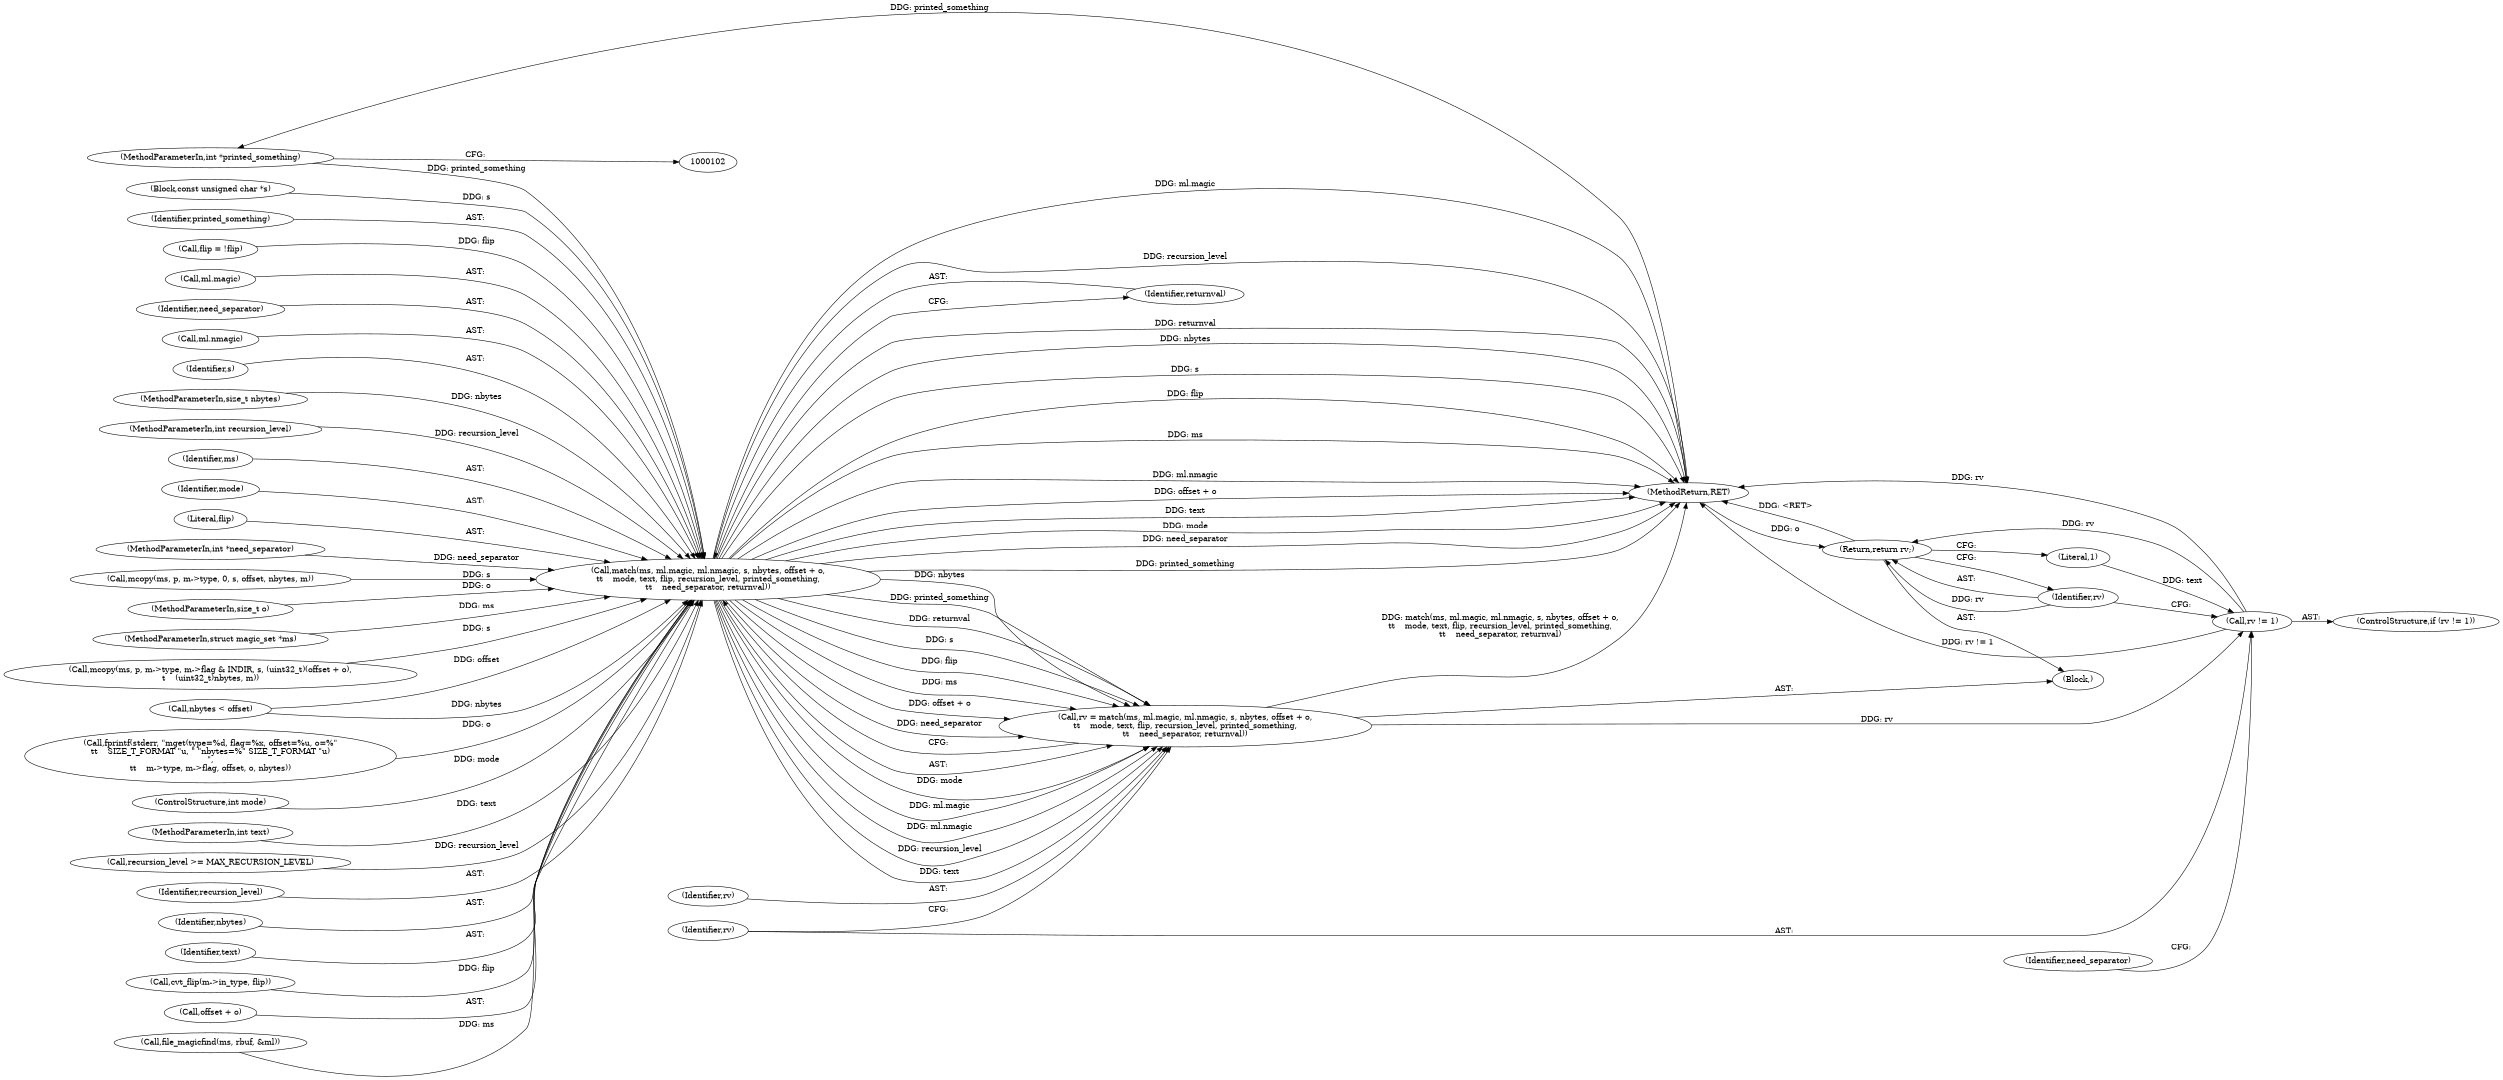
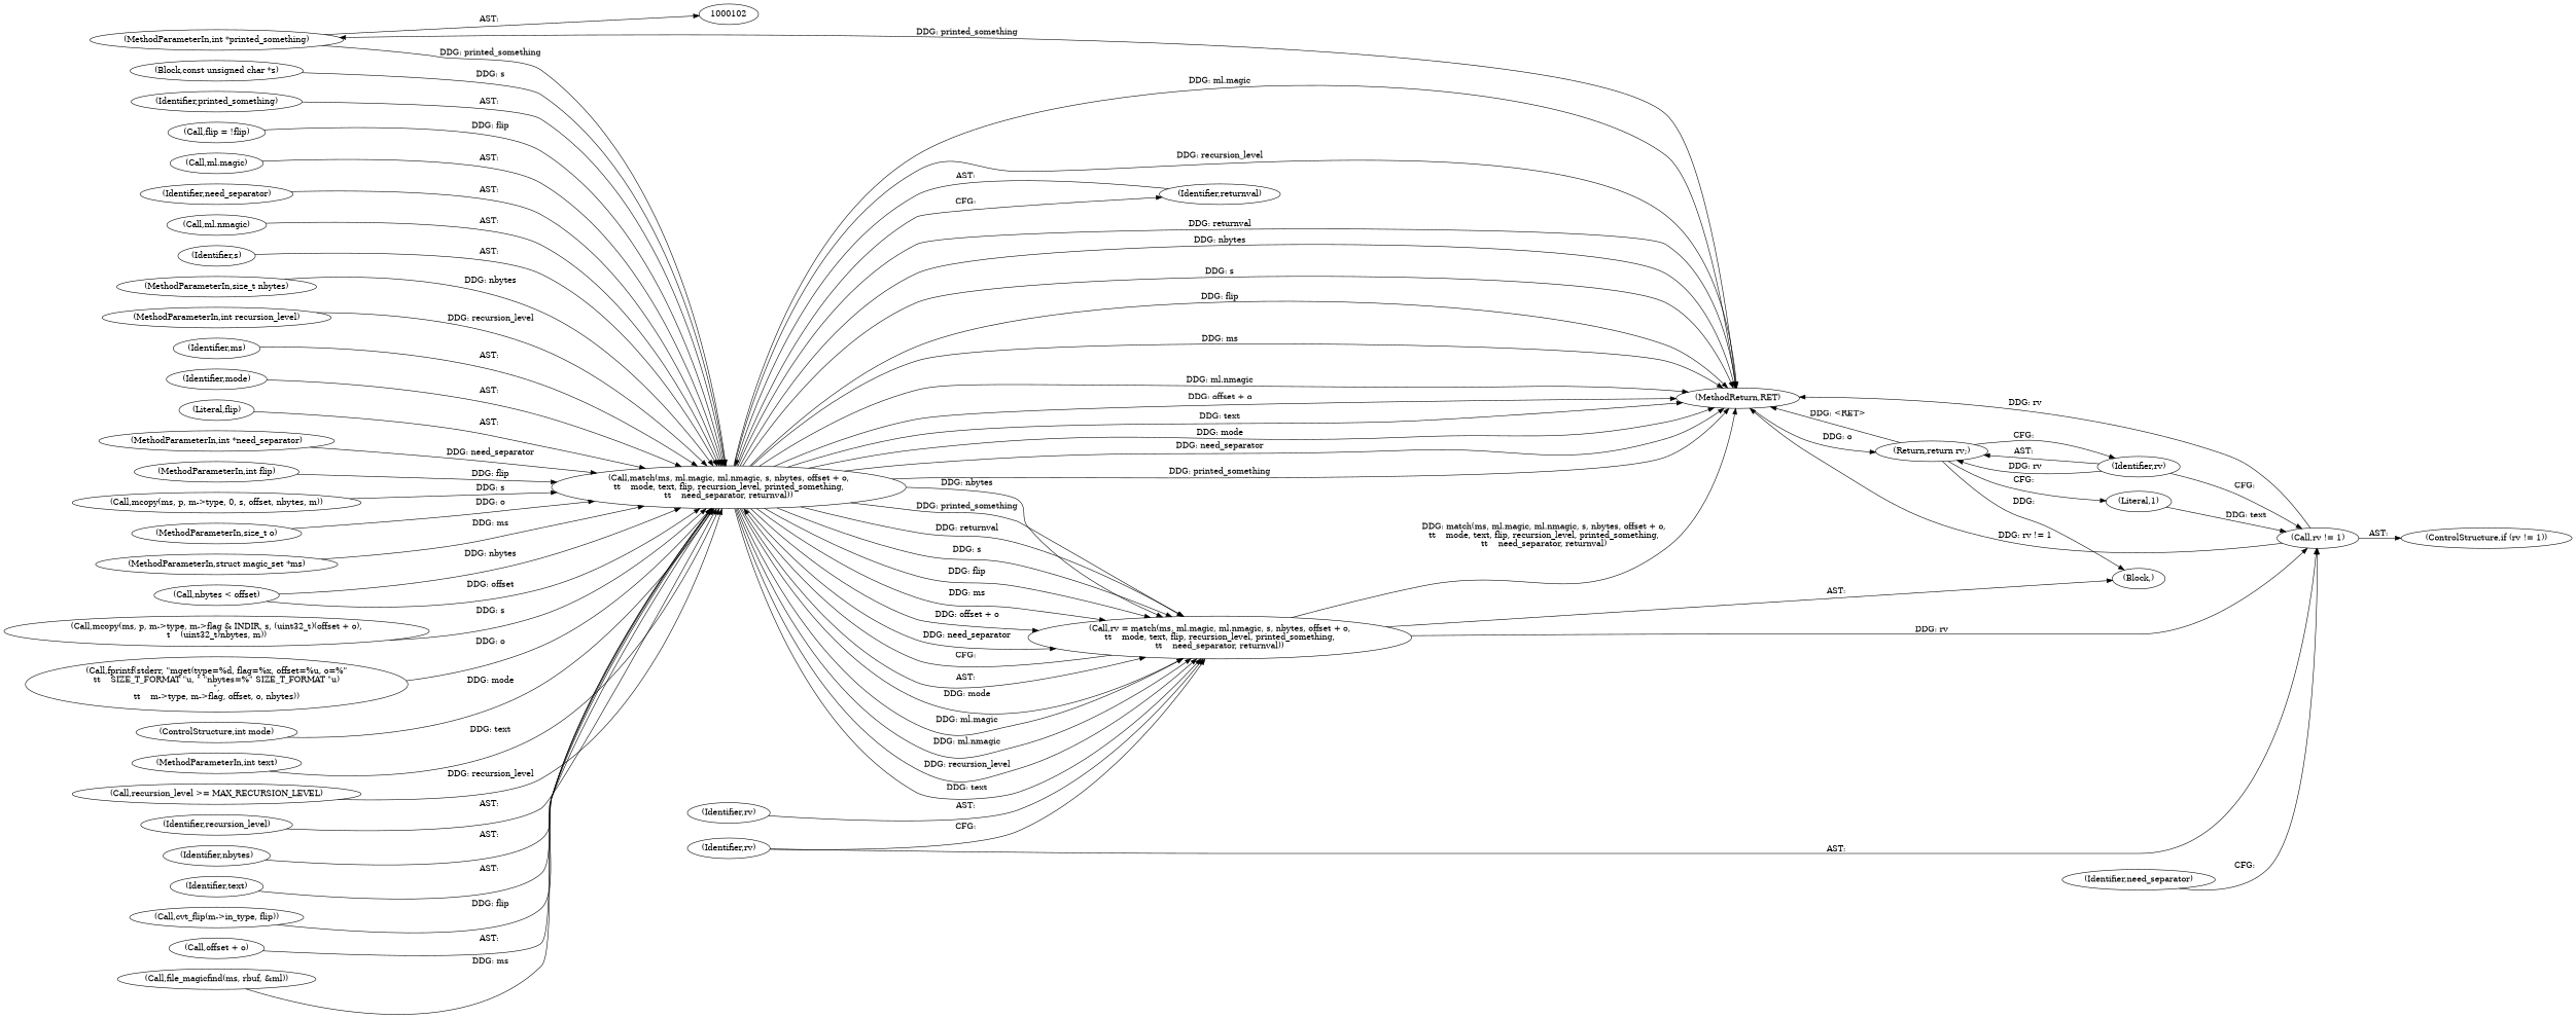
  digraph {
    rankdir=LR
    n1 [label="(MethodParameterIn,int *printed_something)"]
    n2 [label="(Call,match(ms, ml.magic, ml.nmagic, s, nbytes, offset + o,\n\t\t    mode, text, flip, recursion_level, printed_something,\n\t\t    need_separator, returnval))"]
    1000102
    n4 [label="(MethodReturn,RET)"]
    n5 [label="(Call,rv = match(ms, ml.magic, ml.nmagic, s, nbytes, offset + o,\n\t\t    mode, text, flip, recursion_level, printed_something,\n\t\t    need_separator, returnval))"]
    n6 [label="(Identifier,returnval)"]
    n7 [label="(Return,return rv;)"]
    n8 [label="(Call,rv != 1)"]
    n9 [label="(Block,)"]
    n10 [label="(ControlStructure,if (rv != 1))"]
    n11 [label="(Literal,1)"]
    n12 [label="(Identifier,rv)"]
    n13 [label="(Call,ml.nmagic)"]
    n14 [label="(Identifier,s)"]
    n15 [label="(MethodParameterIn,size_t nbytes)"]
    n16 [label="(MethodParameterIn,int recursion_level)"]
    n17 [label="(Identifier,ms)"]
    n18 [label="(Identifier,mode)"]
    n19 [label="(Literal,flip)"]
    n20 [label="(MethodParameterIn,int *need_separator)"]
    n21 [label="(Identifier,rv)"]
+   n22 [label="(MethodParameterIn,int flip)"]
    n23 [label="(Call,mcopy(ms, p, m->type, 0, s, offset, nbytes, m))"]
    n24 [label="(MethodParameterIn,size_t o)"]
    n25 [label="(MethodParameterIn,struct magic_set *ms)"]
    n26 [label="(Call,mcopy(ms, p, m->type, m->flag & INDIR, s, (uint32_t)(offset + o),\n\t    (uint32_t)nbytes, m))"]
    n27 [label="(Call,fprintf(stderr, \"mget(type=%d, flag=%x, offset=%u, o=%\"\n\t\t    SIZE_T_FORMAT \"u, \" \"nbytes=%\" SIZE_T_FORMAT \"u)\n\",\n\t\t    m->type, m->flag, offset, o, nbytes))"]
    n28 [label="(ControlStructure,int mode)"]
    n29 [label="(MethodParameterIn,int text)"]
    n30 [label="(Identifier,rv)"]
    n31 [label="(Call,recursion_level >= MAX_RECURSION_LEVEL)"]
    n32 [label="(Identifier,recursion_level)"]
    n33 [label="(Identifier,nbytes)"]
    n34 [label="(Identifier,text)"]
    n35 [label="(Call,cvt_flip(m->in_type, flip))"]
    n36 [label="(Call,offset + o)"]
    n37 [label="(Call,file_magicfind(ms, rbuf, &ml))"]
    n38 [label="(Block,const unsigned char *s)"]
    n39 [label="(Identifier,printed_something)"]
    n40 [label="(Call,flip = !flip)"]
    n41 [label="(Call,ml.magic)"]
    n42 [label="(Call,nbytes < offset)"]
    n43 [label="(Identifier,need_separator)"]
    n44 [label="(Identifier,need_separator)"]
    n1 -> n2 [label="DDG: printed_something"]
-   n1 -> 1000102 [label="CFG: "]
+   n1 -> 1000102 [label="AST: "]
    n2 -> n4 [label="DDG: ms"]
    n2 -> n4 [label="DDG: ml.nmagic"]
    n2 -> n4 [label="DDG: offset + o"]
    n2 -> n4 [label="DDG: text"]
    n2 -> n4 [label="DDG: mode"]
    n2 -> n4 [label="DDG: need_separator"]
    n2 -> n4 [label="DDG: printed_something"]
    n2 -> n4 [label="DDG: ml.magic"]
    n2 -> n4 [label="DDG: recursion_level"]
    n2 -> n4 [label="DDG: returnval"]
    n2 -> n4 [label="DDG: nbytes"]
    n2 -> n4 [label="DDG: s"]
    n2 -> n4 [label="DDG: flip"]
    n2 -> n5 [label="AST: "]
    n2 -> n5 [label="DDG: mode"]
    n2 -> n5 [label="DDG: ml.magic"]
    n2 -> n5 [label="DDG: ml.nmagic"]
    n2 -> n5 [label="DDG: recursion_level"]
    n2 -> n5 [label="DDG: text"]
    n2 -> n5 [label="DDG: nbytes"]
    n2 -> n5 [label="DDG: printed_something"]
    n2 -> n5 [label="DDG: returnval"]
    n2 -> n5 [label="DDG: s"]
    n2 -> n5 [label="DDG: flip"]
    n2 -> n5 [label="DDG: ms"]
    n2 -> n5 [label="DDG: offset + o"]
    n2 -> n5 [label="DDG: need_separator"]
    n2 -> n6 [label="CFG: "]
    n4 -> n1 [label="DDG: printed_something"]
    n4 -> n7 [label="DDG: o"]
    n5 -> n2 [label="CFG: "]
    n5 -> n4 [label="DDG: match(ms, ml.magic, ml.nmagic, s, nbytes, offset + o,\n\t\t    mode, text, flip, recursion_level, printed_something,\n\t\t    need_separator, returnval)"]
    n5 -> n8 [label="DDG: rv"]
    n5 -> n9 [label="AST: "]
    n6 -> n2 [label="AST: "]
    n7 -> n4 [label="DDG: <RET>"]
-   n7 -> n9 [label="AST: "]
+   n7 -> n9 [label="DDG: "]
    n7 -> n11 [label="CFG: "]
    n7 -> n12 [label="CFG: "]
    n8 -> n4 [label="DDG: rv != 1"]
    n8 -> n4 [label="DDG: rv"]
-   n8 -> n7 [label="DDG: rv"]
    n8 -> n10 [label="AST: "]
    n11 -> n8 [label="DDG: text"]
    n12 -> n7 [label="AST: "]
    n12 -> n7 [label="DDG: rv"]
    n12 -> n8 [label="CFG: "]
    n13 -> n2 [label="AST: "]
    n14 -> n2 [label="AST: "]
    n15 -> n2 [label="DDG: nbytes"]
    n16 -> n2 [label="DDG: recursion_level"]
    n17 -> n2 [label="AST: "]
    n18 -> n2 [label="AST: "]
    n19 -> n2 [label="AST: "]
    n20 -> n2 [label="DDG: need_separator"]
    n21 -> n5 [label="CFG: "]
    n21 -> n8 [label="AST: "]
+   n22 -> n2 [label="DDG: flip"]
    n23 -> n2 [label="DDG: s"]
    n24 -> n2 [label="DDG: o"]
    n25 -> n2 [label="DDG: ms"]
    n26 -> n2 [label="DDG: s"]
    n27 -> n2 [label="DDG: o"]
    n28 -> n2 [label="DDG: mode"]
    n29 -> n2 [label="DDG: text"]
    n30 -> n5 [label="AST: "]
    n31 -> n2 [label="DDG: recursion_level"]
    n32 -> n2 [label="AST: "]
    n33 -> n2 [label="AST: "]
    n34 -> n2 [label="AST: "]
    n35 -> n2 [label="DDG: flip"]
    n36 -> n2 [label="AST: "]
    n37 -> n2 [label="DDG: ms"]
    n38 -> n2 [label="DDG: s"]
    n39 -> n2 [label="AST: "]
    n40 -> n2 [label="DDG: flip"]
    n41 -> n2 [label="AST: "]
    n42 -> n2 [label="DDG: nbytes"]
    n42 -> n2 [label="DDG: offset"]
    n43 -> n8 [label="CFG: "]
    n44 -> n2 [label="AST: "]
  }
